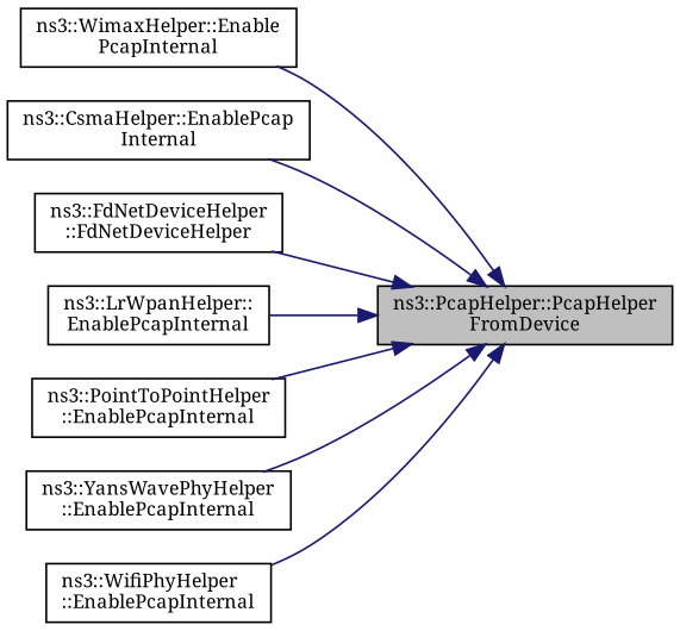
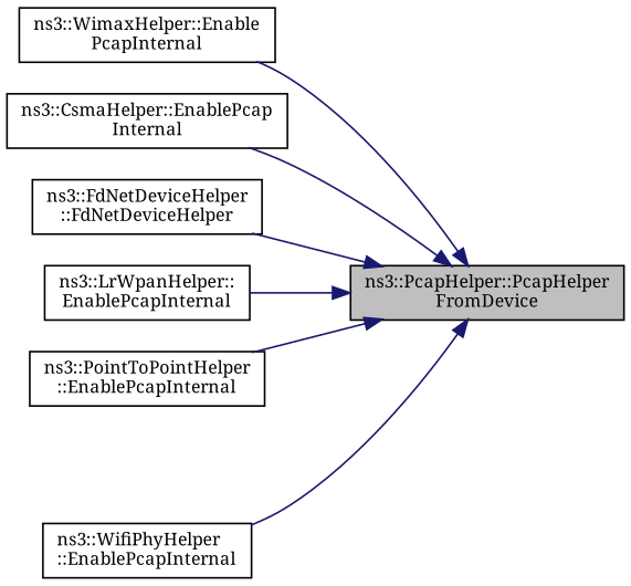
  digraph {
    fontname="Noto Serif"
    rankdir=RL
    node [color=black fillcolor=white fontname="Noto Serif" fontsize=10 shape=record style=filled]
    edge [color=midnightblue dir=back fontname="Noto Serif" fontsize=10 labelfontname=Helvetica labelfontsize=10 style=solid]
    n1 [fillcolor=grey75 fontcolor=black height=0.2 label="ns3::PcapHelper::PcapHelper\lFromDevice" width=0.4]
    n2 [height=0.2 label="ns3::WimaxHelper::Enable\lPcapInternal" width=0.4]
    n3 [height=0.2 label="ns3::CsmaHelper::EnablePcap\lInternal" width=0.4]
    n4 [height=0.2 label="ns3::FdNetDeviceHelper\l::FdNetDeviceHelper" width=0.4]
    n5 [height=0.2 label="ns3::LrWpanHelper::\lEnablePcapInternal" width=0.4]
    n6 [height=0.2 label="ns3::PointToPointHelper\l::EnablePcapInternal" width=0.4]
-   n7 [height=0.2 label="ns3::YansWavePhyHelper\l::EnablePcapInternal" width=0.4]
    n8 [height=0.2 label="ns3::WifiPhyHelper\l::EnablePcapInternal" width=0.4]
    n1 -> n2
    n1 -> n3
    n1 -> n4
    n1 -> n5
    n1 -> n6
-   n1 -> n7
    n1 -> n8
  }
